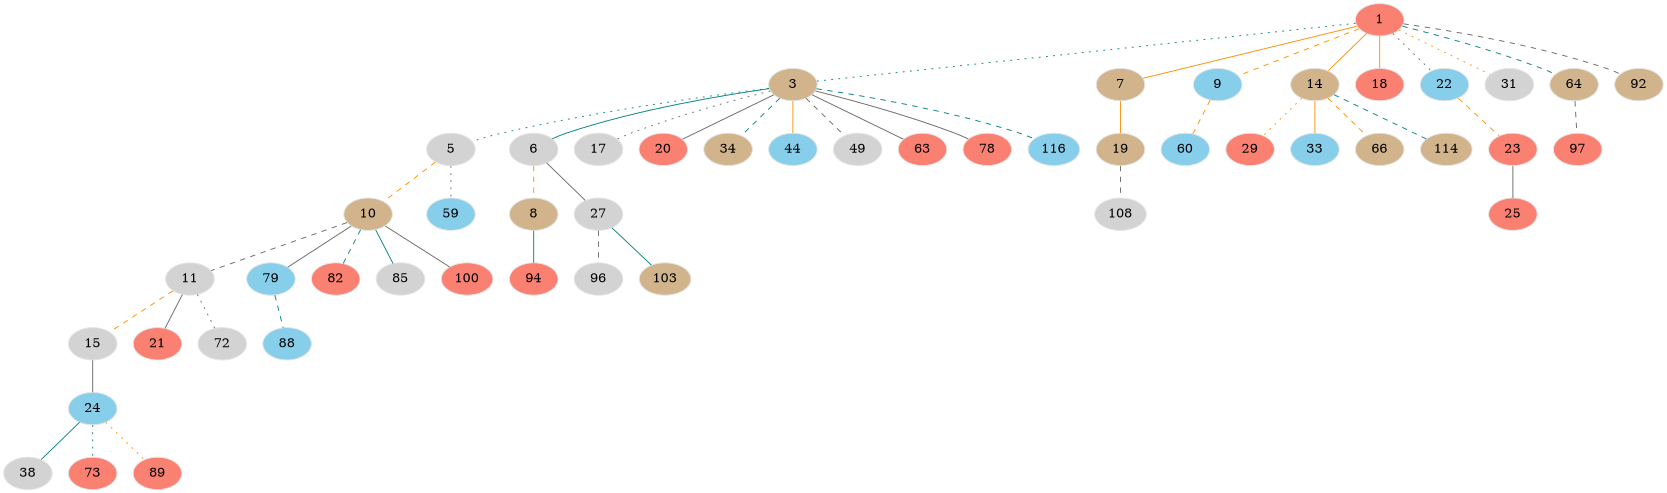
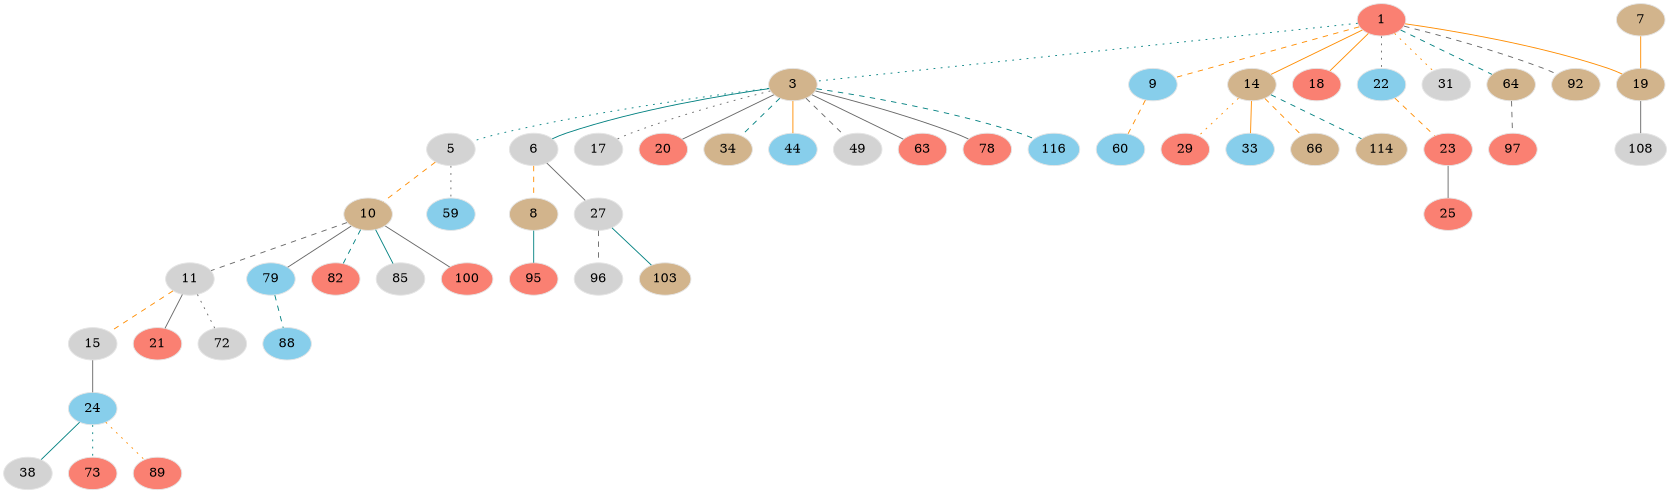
  graph {
    node [color=gray90 fillcolor=salmon style=filled]
    edge [color=gray40 style=solid]
    1 [super="+2"]
    3 [fillcolor=tan super="+4+12"]
    7 [fillcolor=tan]
    9 [fillcolor=skyblue]
    14 [fillcolor=tan super="+16+28+26+35"]
    18 [super="+57"]
    22 [fillcolor=skyblue]
    31 [fillcolor=lightgrey]
    64 [fillcolor=tan]
    92 [fillcolor=tan]
    5 [fillcolor=lightgrey super="+41+90+125+53"]
    6 [fillcolor=lightgrey super="+30+13+45"]
    17 [fillcolor=lightgrey super="+80+51"]
    20
    34 [fillcolor=tan super="+48"]
    44 [fillcolor=skyblue]
    49 [fillcolor=lightgrey]
    63
    78
    116 [fillcolor=skyblue]
    19 [fillcolor=tan]
    60 [fillcolor=skyblue super="+98"]
    29
    33 [fillcolor=skyblue]
    66 [fillcolor=tan]
    114 [fillcolor=tan]
    23
    97
    10 [fillcolor=tan]
    59 [fillcolor=skyblue super="+61+71"]
    8 [fillcolor=tan super="+47+50"]
    27 [fillcolor=lightgrey]
    11 [fillcolor=lightgrey super="+62"]
    79 [fillcolor=skyblue]
    82
    85 [fillcolor=lightgrey super="+99+124"]
    100
-   94
+   94 [label=95]
    96 [fillcolor=lightgrey super="+112"]
    103 [fillcolor=tan]
    108 [fillcolor=lightgrey]
    15 [fillcolor=lightgrey super="+43"]
    21 [super="+32+84+121+119"]
    72 [fillcolor=lightgrey super="+102+76"]
    88 [fillcolor=skyblue super="+93"]
    24 [fillcolor=skyblue]
    38 [fillcolor=lightgrey]
    73
    89 [super="+101"]
    25 [super="+83"]
    1 -- 3 [color=teal style=dotted]
-   1 -- 7 [color=darkorange]
+   1 -- 19 [color=darkorange]
    1 -- 9 [color=darkorange style=dashed]
    1 -- 14 [color=darkorange]
    1 -- 18 [color=darkorange]
    1 -- 22 [style=dotted]
    1 -- 31 [color=darkorange style=dotted]
    1 -- 64 [color=teal style=dashed]
    1 -- 92 [style=dashed]
    3 -- 5 [color=teal style=dotted]
    3 -- 6 [color=teal]
    3 -- 17 [style=dotted]
    3 -- 20
    3 -- 34 [color=teal style=dashed]
    3 -- 44 [color=darkorange]
    3 -- 49 [style=dashed]
    3 -- 63
    3 -- 78
    3 -- 116 [color=teal style=dashed]
    7 -- 19 [color=darkorange]
    9 -- 60 [color=darkorange style=dashed]
    14 -- 29 [color=darkorange style=dotted]
    14 -- 33 [color=darkorange]
    14 -- 66 [color=darkorange style=dashed]
    14 -- 114 [color=teal style=dashed]
    22 -- 23 [color=darkorange style=dashed]
    64 -- 97 [style=dashed]
    5 -- 10 [color=darkorange style=dashed]
    5 -- 59 [style=dotted]
    6 -- 8 [color=darkorange style=dashed]
    6 -- 27
-   19 -- 108 [style=dashed]
+   19 -- 108
    23 -- 25
    10 -- 11 [style=dashed]
    10 -- 79
    10 -- 82 [color=teal style=dashed]
    10 -- 85 [color=teal]
    10 -- 100
    8 -- 94 [color=teal]
    27 -- 96 [style=dashed]
    27 -- 103 [color=teal]
    11 -- 15 [color=darkorange style=dashed]
    11 -- 21
    11 -- 72 [style=dotted]
    79 -- 88 [color=teal style=dashed]
    15 -- 24
    24 -- 38 [color=teal]
    24 -- 73 [color=teal style=dotted]
    24 -- 89 [color=darkorange style=dotted]
  }
